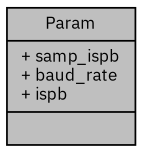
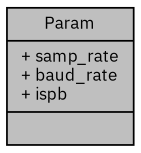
  digraph {
    fontname="IBM Plex Sans"
-   n1 [color=black fillcolor=grey75 fontcolor=black fontname="IBM Plex Sans" fontsize=10 height=0.2 label="{Param\n|+ samp_ispb\l+ baud_rate\l+ ispb\l|}" shape=record style=filled width=0.4]
+   n1 [color=black fillcolor=grey75 fontcolor=black fontname="IBM Plex Sans" fontsize=10 height=0.2 label="{Param\n|+ samp_rate\l+ baud_rate\l+ ispb\l|}" shape=record style=filled width=0.4]
  }
